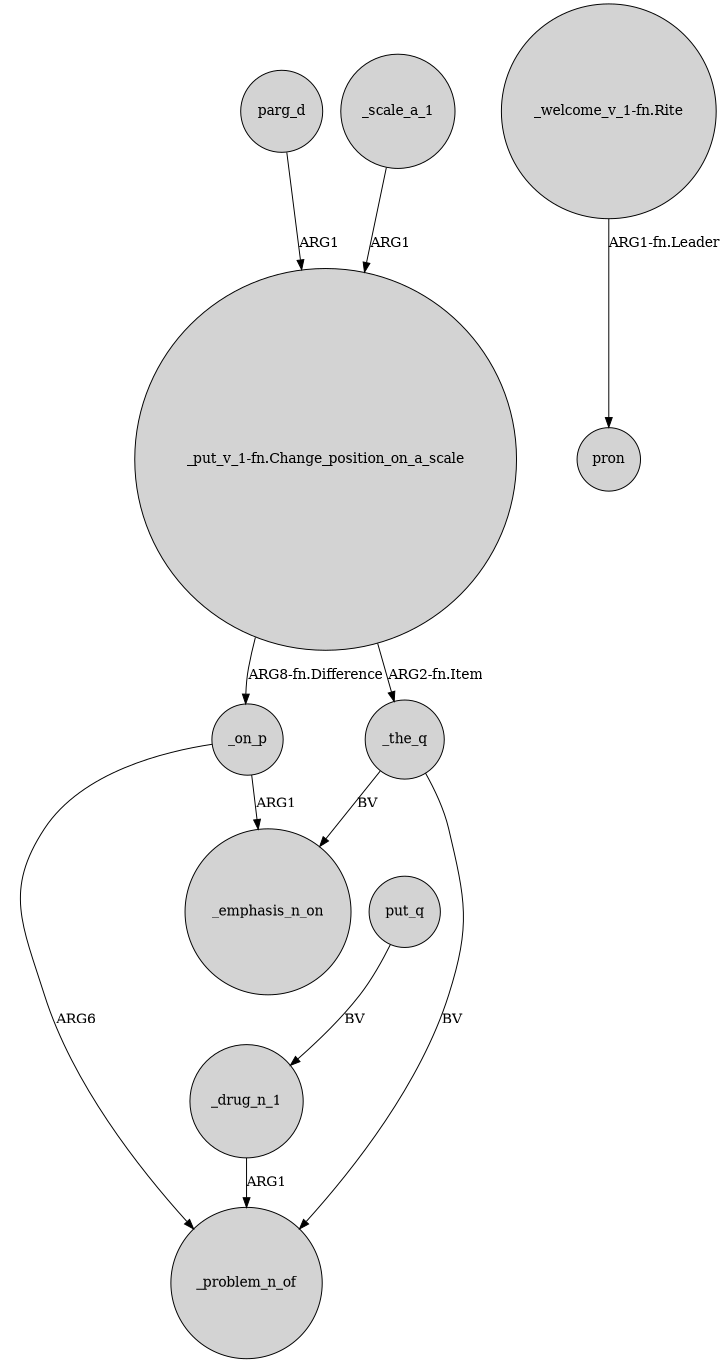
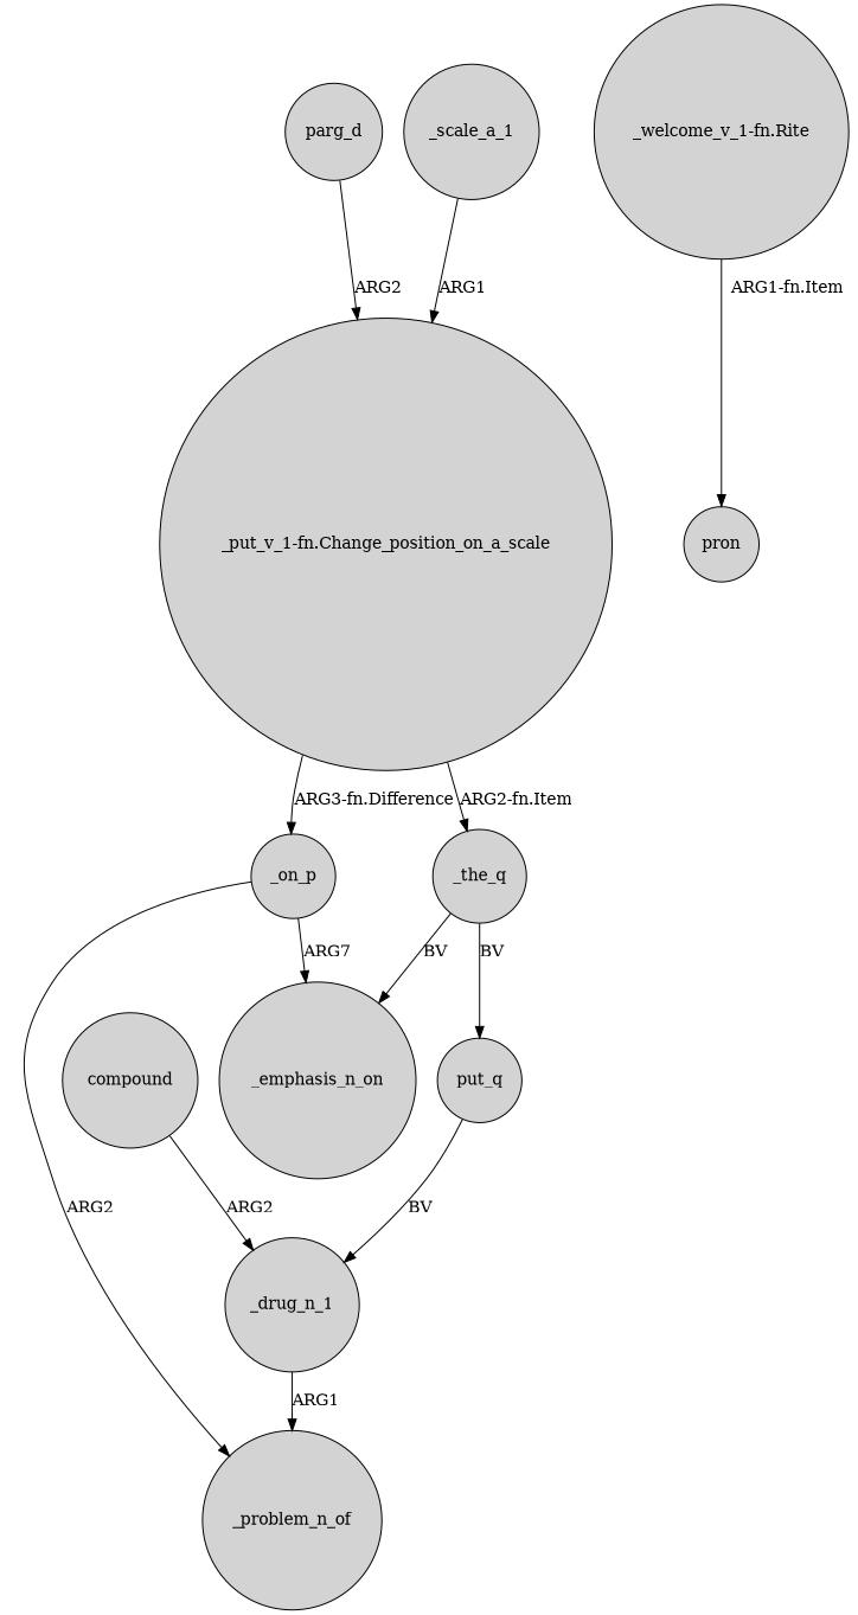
  digraph {
    node [shape=circle style=filled]
+   compound
    _drug_n_1
    _problem_n_of
    "_put_v_1-fn.Change_position_on_a_scale"
    _on_p
    _the_q
    _emphasis_n_on
    "_welcome_v_1-fn.Rite"
    pron
    parg_d
    n11 [label=_scale_a_1]
    n12 [label=put_q]
+   compound -> _drug_n_1 [label=ARG2]
    _drug_n_1 -> _problem_n_of [label=ARG1]
-   "_put_v_1-fn.Change_position_on_a_scale" -> _on_p [label="ARG8-fn.Difference"]
+   "_put_v_1-fn.Change_position_on_a_scale" -> _on_p [label="ARG3-fn.Difference"]
    "_put_v_1-fn.Change_position_on_a_scale" -> _the_q [label="ARG2-fn.Item"]
-   _on_p -> _problem_n_of [label=ARG6]
-   _on_p -> _emphasis_n_on [label=ARG1]
-   _the_q -> _problem_n_of [label=BV]
+   _on_p -> _problem_n_of [label=ARG2]
+   _on_p -> _emphasis_n_on [label=ARG7]
+   _the_q -> n12 [label=BV]
    _the_q -> _emphasis_n_on [label=BV]
-   "_welcome_v_1-fn.Rite" -> pron [label="ARG1-fn.Leader"]
-   parg_d -> "_put_v_1-fn.Change_position_on_a_scale" [label=ARG1]
+   "_welcome_v_1-fn.Rite" -> pron [label="ARG1-fn.Item"]
+   parg_d -> "_put_v_1-fn.Change_position_on_a_scale" [label=ARG2]
    n11 -> "_put_v_1-fn.Change_position_on_a_scale" [label=ARG1]
    n12 -> _drug_n_1 [label=BV]
  }
